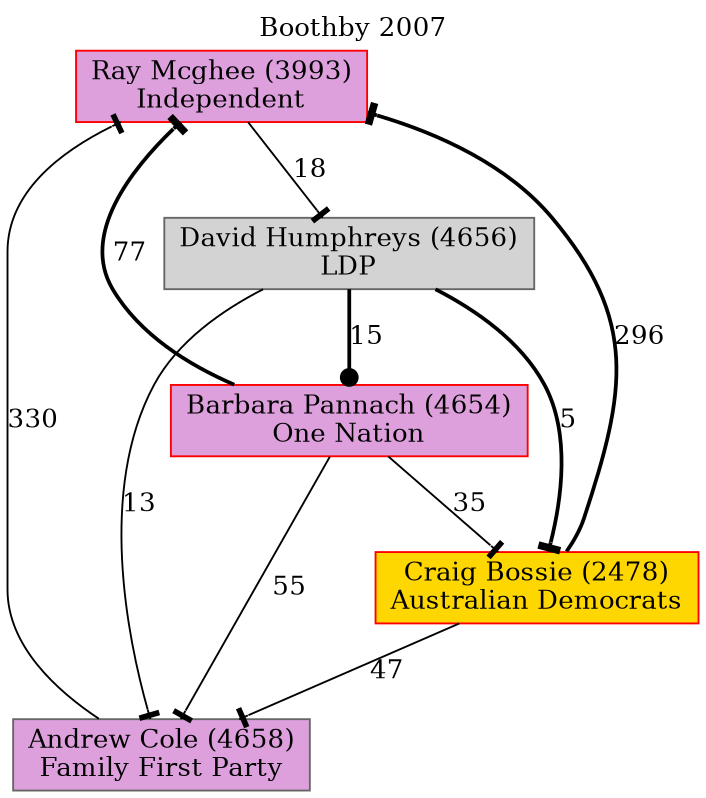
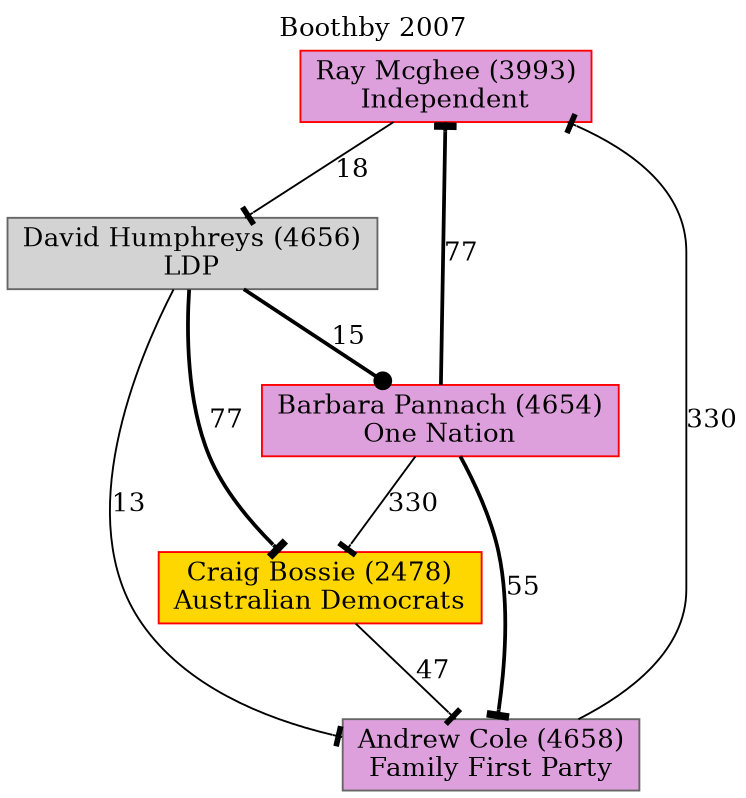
  digraph {
    label="Boothby 2007"
    labelloc=t
    mclimit=10
    node [color=red fillcolor=plum shape=box style=filled]
    edge [arrowhead=tee style=solid]
    n1 [label="Ray Mcghee (3993)\nIndependent"]
    n2 [color=gray40 fillcolor=lightgrey label="David Humphreys (4656)\nLDP"]
    n3 [color=gray40 label="Andrew Cole (4658)\nFamily First Party"]
    n4 [fillcolor=gold label="Craig Bossie (2478)\nAustralian Democrats"]
    n5 [label="Barbara Pannach (4654)\nOne Nation"]
    n1 -> n2 [label=18]
    n2 -> n3 [label=13]
-   n2 -> n4 [label=5 style=bold]
+   n2 -> n4 [label=77 style=bold]
    n2 -> n5 [arrowhead=dot label=15 style=bold]
    n3 -> n1 [label=330]
-   n4 -> n1 [label=296 style=bold]
    n4 -> n3 [label=47]
    n5 -> n1 [label=77 style=bold]
-   n5 -> n3 [label=55]
-   n5 -> n4 [label=35]
+   n5 -> n3 [label=55 style=bold]
+   n5 -> n4 [label=330]
  }
